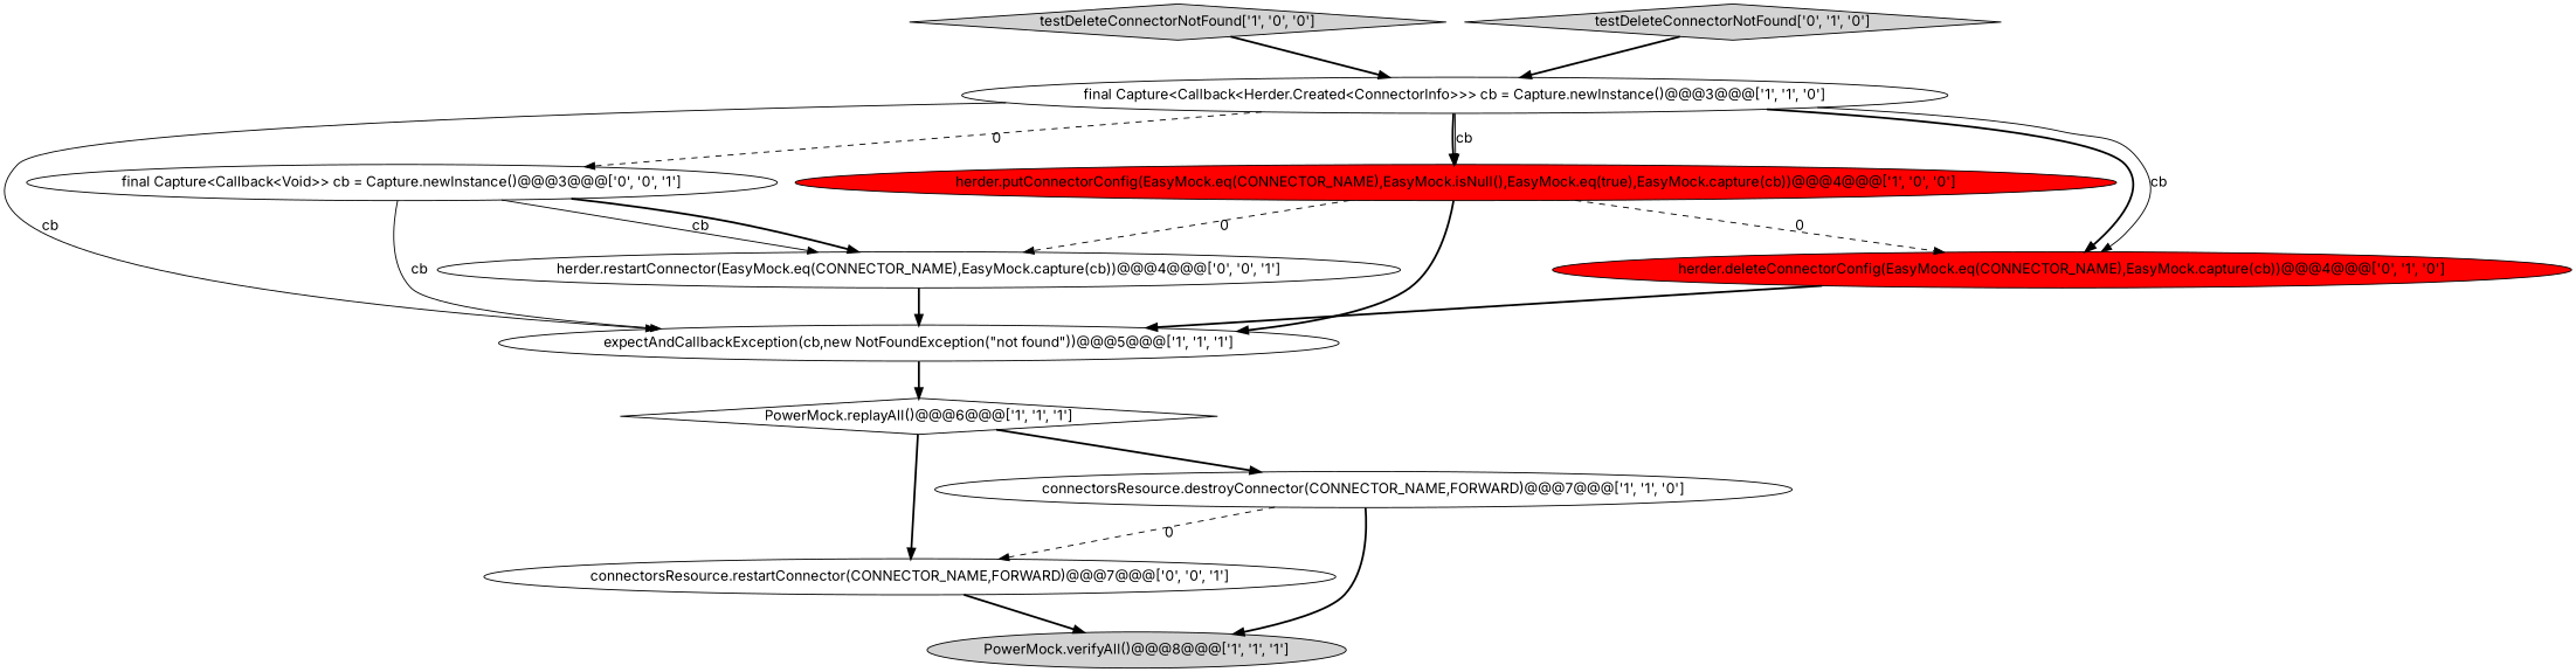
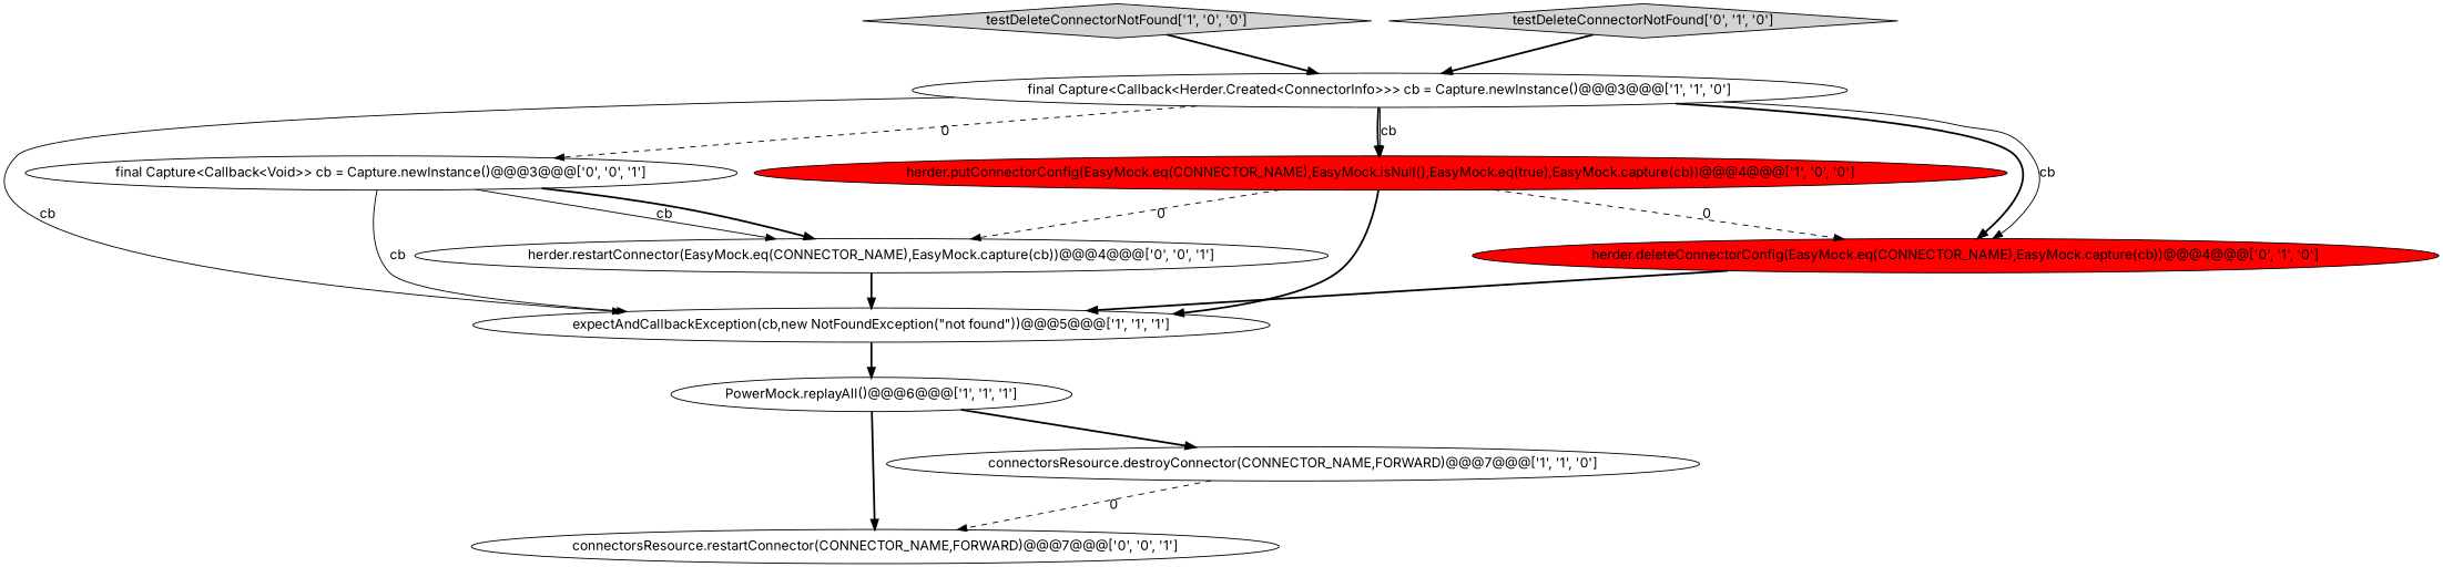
  digraph {
    fontname=Inter
    node [fillcolor=white fontname=Inter shape=ellipse style=filled]
    edge [fontname=Inter style=bold]
    n1 [label="connectorsResource.restartConnector(CONNECTOR_NAME,FORWARD)@@@7@@@['0', '0', '1']"]
-   n2 [fillcolor=lightgray label="PowerMock.verifyAll()@@@8@@@['1', '1', '1']"]
    n3 [fillcolor=lightgray label="testDeleteConnectorNotFound['1', '0', '0']" shape=diamond]
    n4 [label="final Capture<Callback<Herder.Created<ConnectorInfo>>> cb = Capture.newInstance()@@@3@@@['1', '1', '0']"]
    n5 [label="expectAndCallbackException(cb,new NotFoundException(\"not found\"))@@@5@@@['1', '1', '1']"]
    n6 [label="final Capture<Callback<Void>> cb = Capture.newInstance()@@@3@@@['0', '0', '1']"]
    n7 [fillcolor=red label="herder.putConnectorConfig(EasyMock.eq(CONNECTOR_NAME),EasyMock.isNull(),EasyMock.eq(true),EasyMock.capture(cb))@@@4@@@['1', '0', '0']"]
    n8 [fillcolor=red label="herder.deleteConnectorConfig(EasyMock.eq(CONNECTOR_NAME),EasyMock.capture(cb))@@@4@@@['0', '1', '0']"]
-   n9 [label="PowerMock.replayAll()@@@6@@@['1', '1', '1']" shape=diamond]
+   n9 [label="PowerMock.replayAll()@@@6@@@['1', '1', '1']"]
    n10 [label="connectorsResource.destroyConnector(CONNECTOR_NAME,FORWARD)@@@7@@@['1', '1', '0']"]
    n11 [label="herder.restartConnector(EasyMock.eq(CONNECTOR_NAME),EasyMock.capture(cb))@@@4@@@['0', '0', '1']"]
    n12 [fillcolor=lightgray label="testDeleteConnectorNotFound['0', '1', '0']" shape=diamond]
-   n1 -> n2
    n3 -> n4
    n4 -> n5 [label=cb style=solid]
    n4 -> n6 [label=0 style=dashed]
    n4 -> n7
    n4 -> n7 [label=cb style=solid]
    n4 -> n8
    n4 -> n8 [label=cb style=solid]
    n5 -> n9
    n6 -> n5 [label=cb style=solid]
    n6 -> n11 [label=cb style=solid]
    n6 -> n11
    n7 -> n5
    n7 -> n8 [label=0 style=dashed]
    n7 -> n11 [label=0 style=dashed]
    n8 -> n5
    n9 -> n1
    n9 -> n10
    n10 -> n1 [label=0 style=dashed]
-   n10 -> n2
    n11 -> n5
    n12 -> n4
  }
